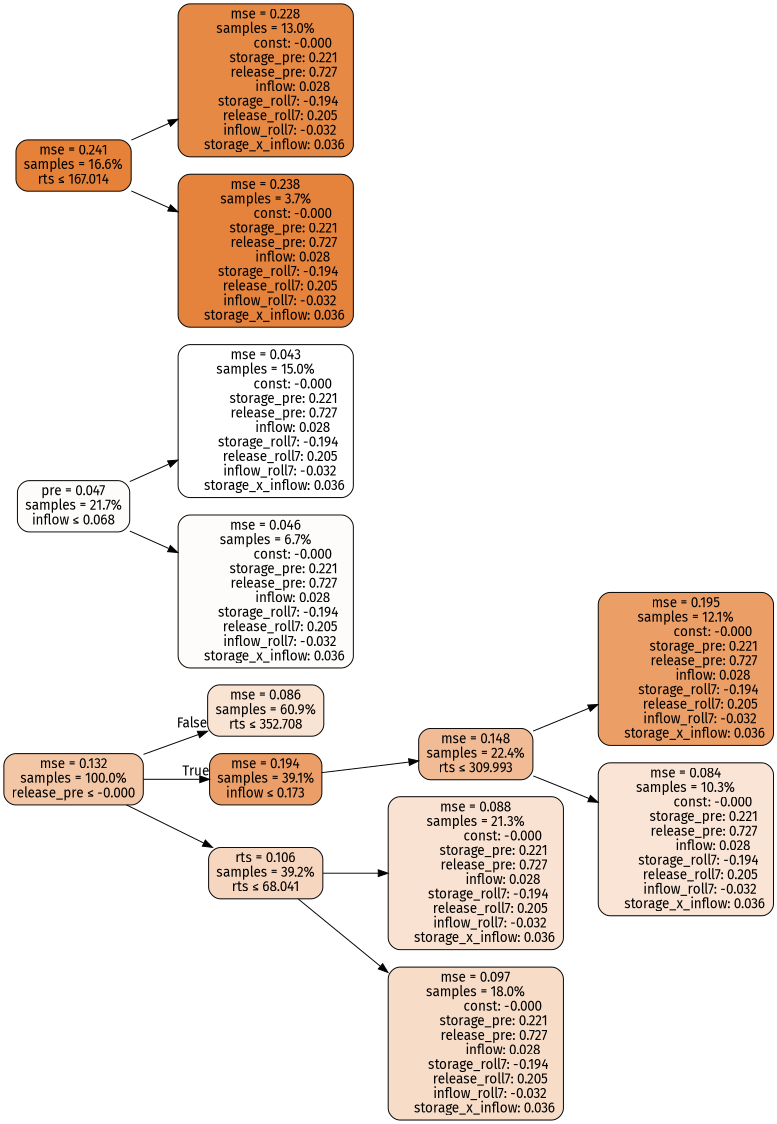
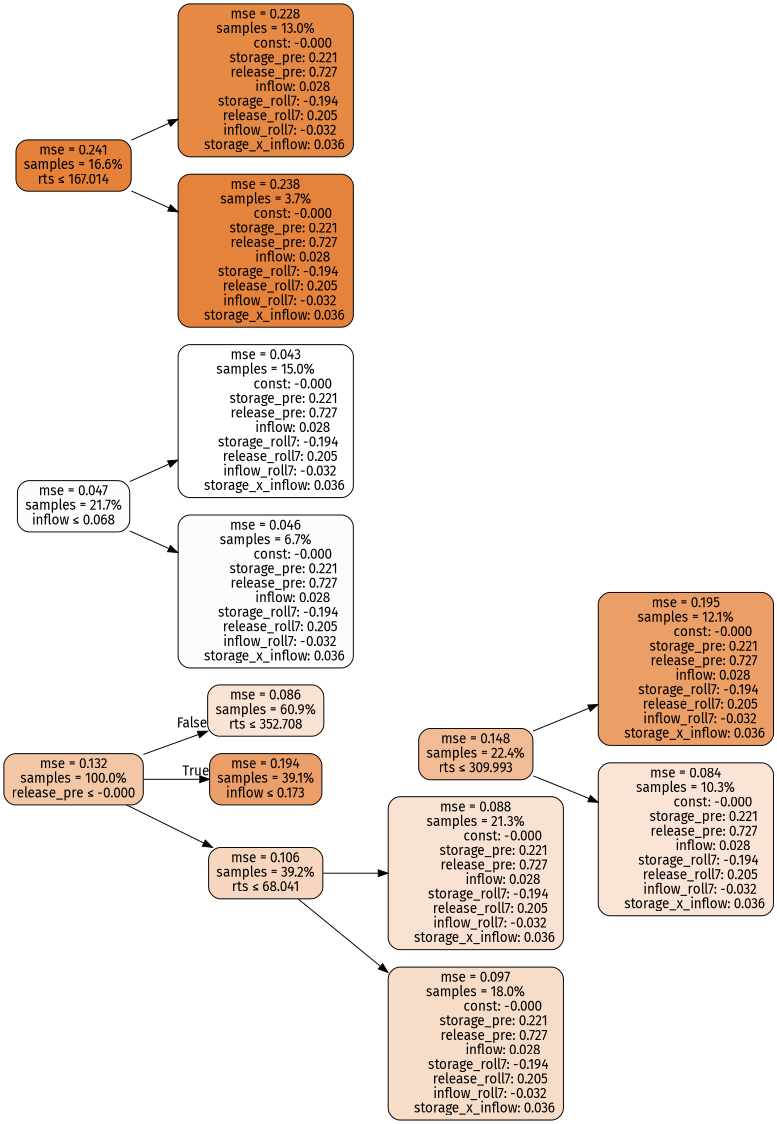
  digraph {
    fontname="Fira Sans"
    rankdir=LR
    node [color=black fontname="Fira Sans" shape=rectangle style="filled, rounded"]
    edge [fontname="Fira Sans"]
    n1 [fillcolor="#f3c6a6" label="mse = 0.132\nsamples = 100.0%\nrelease_pre &le; -0.000"]
    n2 [fillcolor="#f9e3d3" label="mse = 0.086\nsamples = 60.9%\nrts &le; 352.708"]
    n3 [fillcolor="#eb9e67" label="mse = 0.194\nsamples = 39.1%\ninflow &le; 0.173"]
-   n4 [fillcolor="#f6d6bf" label="rts = 0.106\nsamples = 39.2%\nrts &le; 68.041"]
+   n4 [fillcolor="#f6d6bf" label="mse = 0.106\nsamples = 39.2%\nrts &le; 68.041"]
    n5 [fillcolor="#f1bb95" label="mse = 0.148\nsamples = 22.4%\nrts &le; 309.993"]
    n6 [fillcolor="#f9e2d1" label="mse = 0.088\nsamples = 21.3%\n               const: -0.000\n          storage_pre: 0.221\n          release_pre: 0.727\n               inflow: 0.028\n       storage_roll7: -0.194\n        release_roll7: 0.205\n        inflow_roll7: -0.032\n     storage_x_inflow: 0.036"]
    n7 [fillcolor="#f7dcc8" label="mse = 0.097\nsamples = 18.0%\n               const: -0.000\n          storage_pre: 0.221\n          release_pre: 0.727\n               inflow: 0.028\n       storage_roll7: -0.194\n        release_roll7: 0.205\n        inflow_roll7: -0.032\n     storage_x_inflow: 0.036"]
-   n8 [fillcolor="#fefcfa" label="pre = 0.047\nsamples = 21.7%\ninflow &le; 0.068"]
+   n8 [fillcolor="#fefcfa" label="mse = 0.047\nsamples = 21.7%\ninflow &le; 0.068"]
    n9 [fillcolor="#ffffff" label="mse = 0.043\nsamples = 15.0%\n               const: -0.000\n          storage_pre: 0.221\n          release_pre: 0.727\n               inflow: 0.028\n       storage_roll7: -0.194\n        release_roll7: 0.205\n        inflow_roll7: -0.032\n     storage_x_inflow: 0.036"]
    n10 [fillcolor="#fefcfb" label="mse = 0.046\nsamples = 6.7%\n               const: -0.000\n          storage_pre: 0.221\n          release_pre: 0.727\n               inflow: 0.028\n       storage_roll7: -0.194\n        release_roll7: 0.205\n        inflow_roll7: -0.032\n     storage_x_inflow: 0.036"]
    n11 [fillcolor="#eb9e66" label="mse = 0.195\nsamples = 12.1%\n               const: -0.000\n          storage_pre: 0.221\n          release_pre: 0.727\n               inflow: 0.028\n       storage_roll7: -0.194\n        release_roll7: 0.205\n        inflow_roll7: -0.032\n     storage_x_inflow: 0.036"]
    n12 [fillcolor="#f9e4d5" label="mse = 0.084\nsamples = 10.3%\n               const: -0.000\n          storage_pre: 0.221\n          release_pre: 0.727\n               inflow: 0.028\n       storage_roll7: -0.194\n        release_roll7: 0.205\n        inflow_roll7: -0.032\n     storage_x_inflow: 0.036"]
    n13 [fillcolor="#e58139" label="mse = 0.241\nsamples = 16.6%\nrts &le; 167.014"]
    n14 [fillcolor="#e68945" label="mse = 0.228\nsamples = 13.0%\n               const: -0.000\n          storage_pre: 0.221\n          release_pre: 0.727\n               inflow: 0.028\n       storage_roll7: -0.194\n        release_roll7: 0.205\n        inflow_roll7: -0.032\n     storage_x_inflow: 0.036"]
    n15 [fillcolor="#e5823b" label="mse = 0.238\nsamples = 3.7%\n               const: -0.000\n          storage_pre: 0.221\n          release_pre: 0.727\n               inflow: 0.028\n       storage_roll7: -0.194\n        release_roll7: 0.205\n        inflow_roll7: -0.032\n     storage_x_inflow: 0.036"]
    n1 -> n2 [headlabel=False labelangle=45 labeldistance=2.5]
    n1 -> n3 [headlabel=True labelangle=-45 labeldistance=2.5]
    n1 -> n4
-   n3 -> n5
    n4 -> n6
    n4 -> n7
    n5 -> n11
    n5 -> n12
    n8 -> n9
    n8 -> n10
    n13 -> n14
    n13 -> n15
  }
